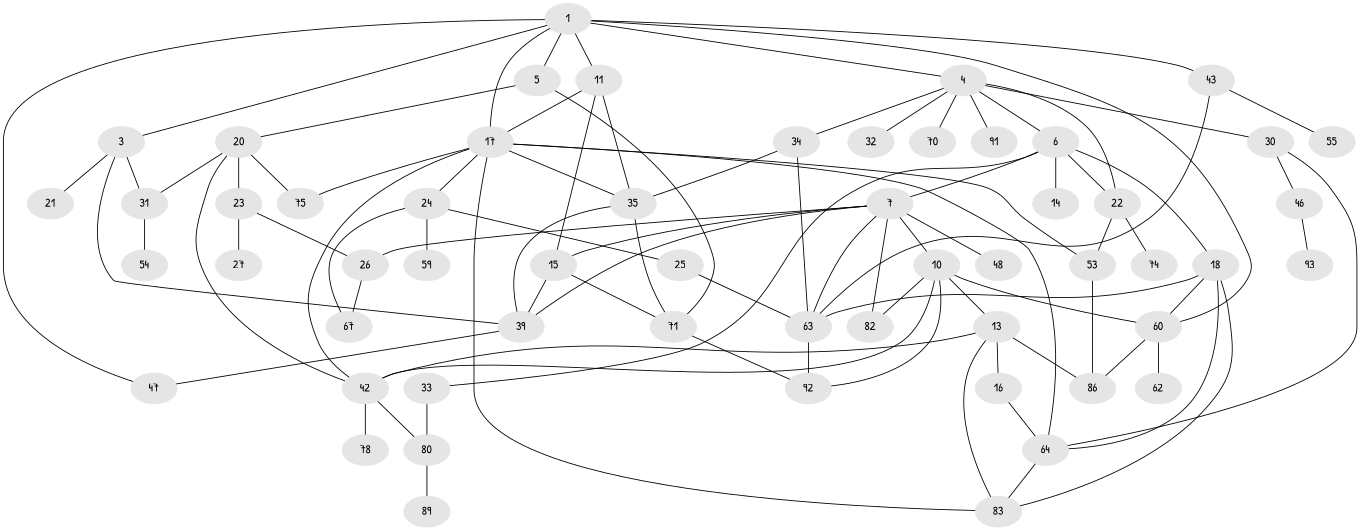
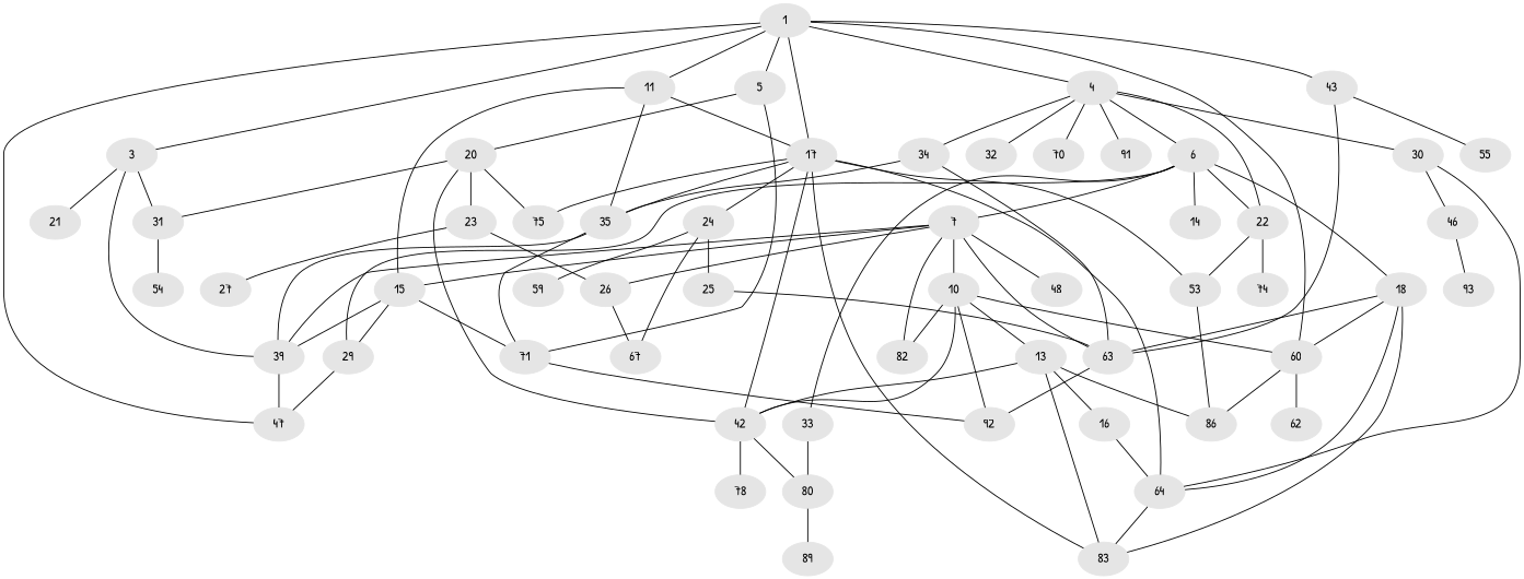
  graph {
    fontname="Patrick Hand"
    node [color=gray90 fontname="Patrick Hand" style=filled]
    edge [fontname="Patrick Hand"]
    1 [super="+2"]
    3 [super="+9"]
    4 [super="+12"]
    5
    11 [super="+28"]
    17 [super="+65"]
    43 [super="+45"]
    47 [super="+77"]
    60 [super="+61"]
    21
    31 [super="+51"]
    39 [super="+57"]
    6 [super="+8"]
    22 [super="+87"]
    30
    32 [super="+41"]
    34
    70
    91
    20
    71 [super="+81"]
    15 [super="+44"]
    35 [super="+73"]
    42 [super="+50"]
    83 [super="+84"]
    64 [super="+69"]
    24 [super="+90"]
    53 [super="+58"]
    75
    63 [super="+76"]
    55
    86
    62
    54
    7 [super="+19"]
    14 [super="+66"]
    18 [super="+36"]
+   29
    33 [super="+49"]
    74
    46 [super="+56"]
    23 [super="+40"]
    92
    10 [super="+52"]
    26
    48
    82 [super="+85"]
    80 [super="+88"]
    13 [super="+79"]
    67 [super="+68"]
    16 [super="+38"]
    78
    25
    59
    27
    93
    89
    1 -- 3
    1 -- 4
    1 -- 5
    1 -- 11
    1 -- 17
    1 -- 43
    1 -- 47
    1 -- 60
    3 -- 21
    3 -- 31
    3 -- 39
    4 -- 6
    4 -- 22
    4 -- 30
    4 -- 32
    4 -- 34
    4 -- 70
    4 -- 91
    5 -- 20
    5 -- 71
    11 -- 17
    11 -- 15
    11 -- 35
    17 -- 35
    17 -- 42
    17 -- 83
    17 -- 64
    17 -- 24
    17 -- 53
    17 -- 75
    43 -- 63
    43 -- 55
    60 -- 86
    60 -- 62
    31 -- 54
    39 -- 47
    6 -- 22
    6 -- 7
    6 -- 14
    6 -- 18
+   6 -- 29
    6 -- 33
    22 -- 53
    22 -- 74
    30 -- 64
    30 -- 46
    34 -- 35
    34 -- 63
    20 -- 31
    20 -- 42
    20 -- 75
    20 -- 23
    71 -- 92
    15 -- 39
    15 -- 71
+   15 -- 29
    35 -- 39
    35 -- 71
    42 -- 80
    42 -- 78
    64 -- 83
    24 -- 67
    24 -- 25
    24 -- 59
    53 -- 86
    63 -- 92
    7 -- 39
    7 -- 15
    7 -- 63
    7 -- 10 [weight=2]
    7 -- 26
    7 -- 48
    7 -- 82
    18 -- 60
    18 -- 83
    18 -- 64
    18 -- 63
+   29 -- 47
    33 -- 80
    46 -- 93
    23 -- 26
    23 -- 27
    10 -- 60
    10 -- 42
    10 -- 92
    10 -- 82
    10 -- 13
    26 -- 67
    80 -- 89
    13 -- 42
    13 -- 83
    13 -- 86
    13 -- 16
    16 -- 64
    25 -- 63
  }
